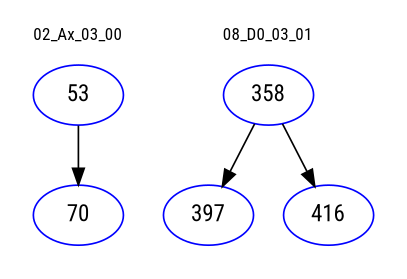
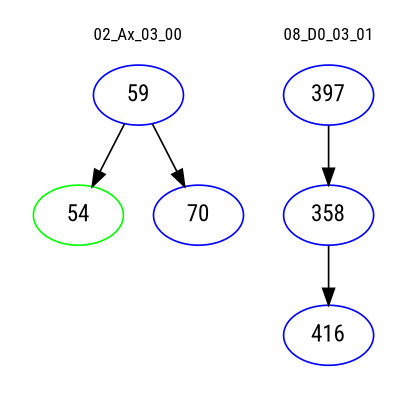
  digraph {
    fontname="Roboto Condensed"
    node [color=blue fontname="Roboto Condensed"]
    edge [color=black fontname="Roboto Condensed"]
-   n1 [label=53]
+   n1 [label=59]
+   n2 [color=green label=54]
    n3 [label=70]
    n4 [label=358]
    n5 [label=397]
    n6 [label=416]
    subgraph cluster_1 {
      color=white
      fontsize=10
      label="02_Ax_03_00"
      n1
+     n2
      n3
    }
    subgraph cluster_2 {
      color=white
      fontsize=10
      label="08_D0_03_01"
      n4
      n5
      n6
    }
+   n1 -> n2
    n1 -> n3
-   n4 -> n5
+   n5 -> n4
    n4 -> n6
  }
